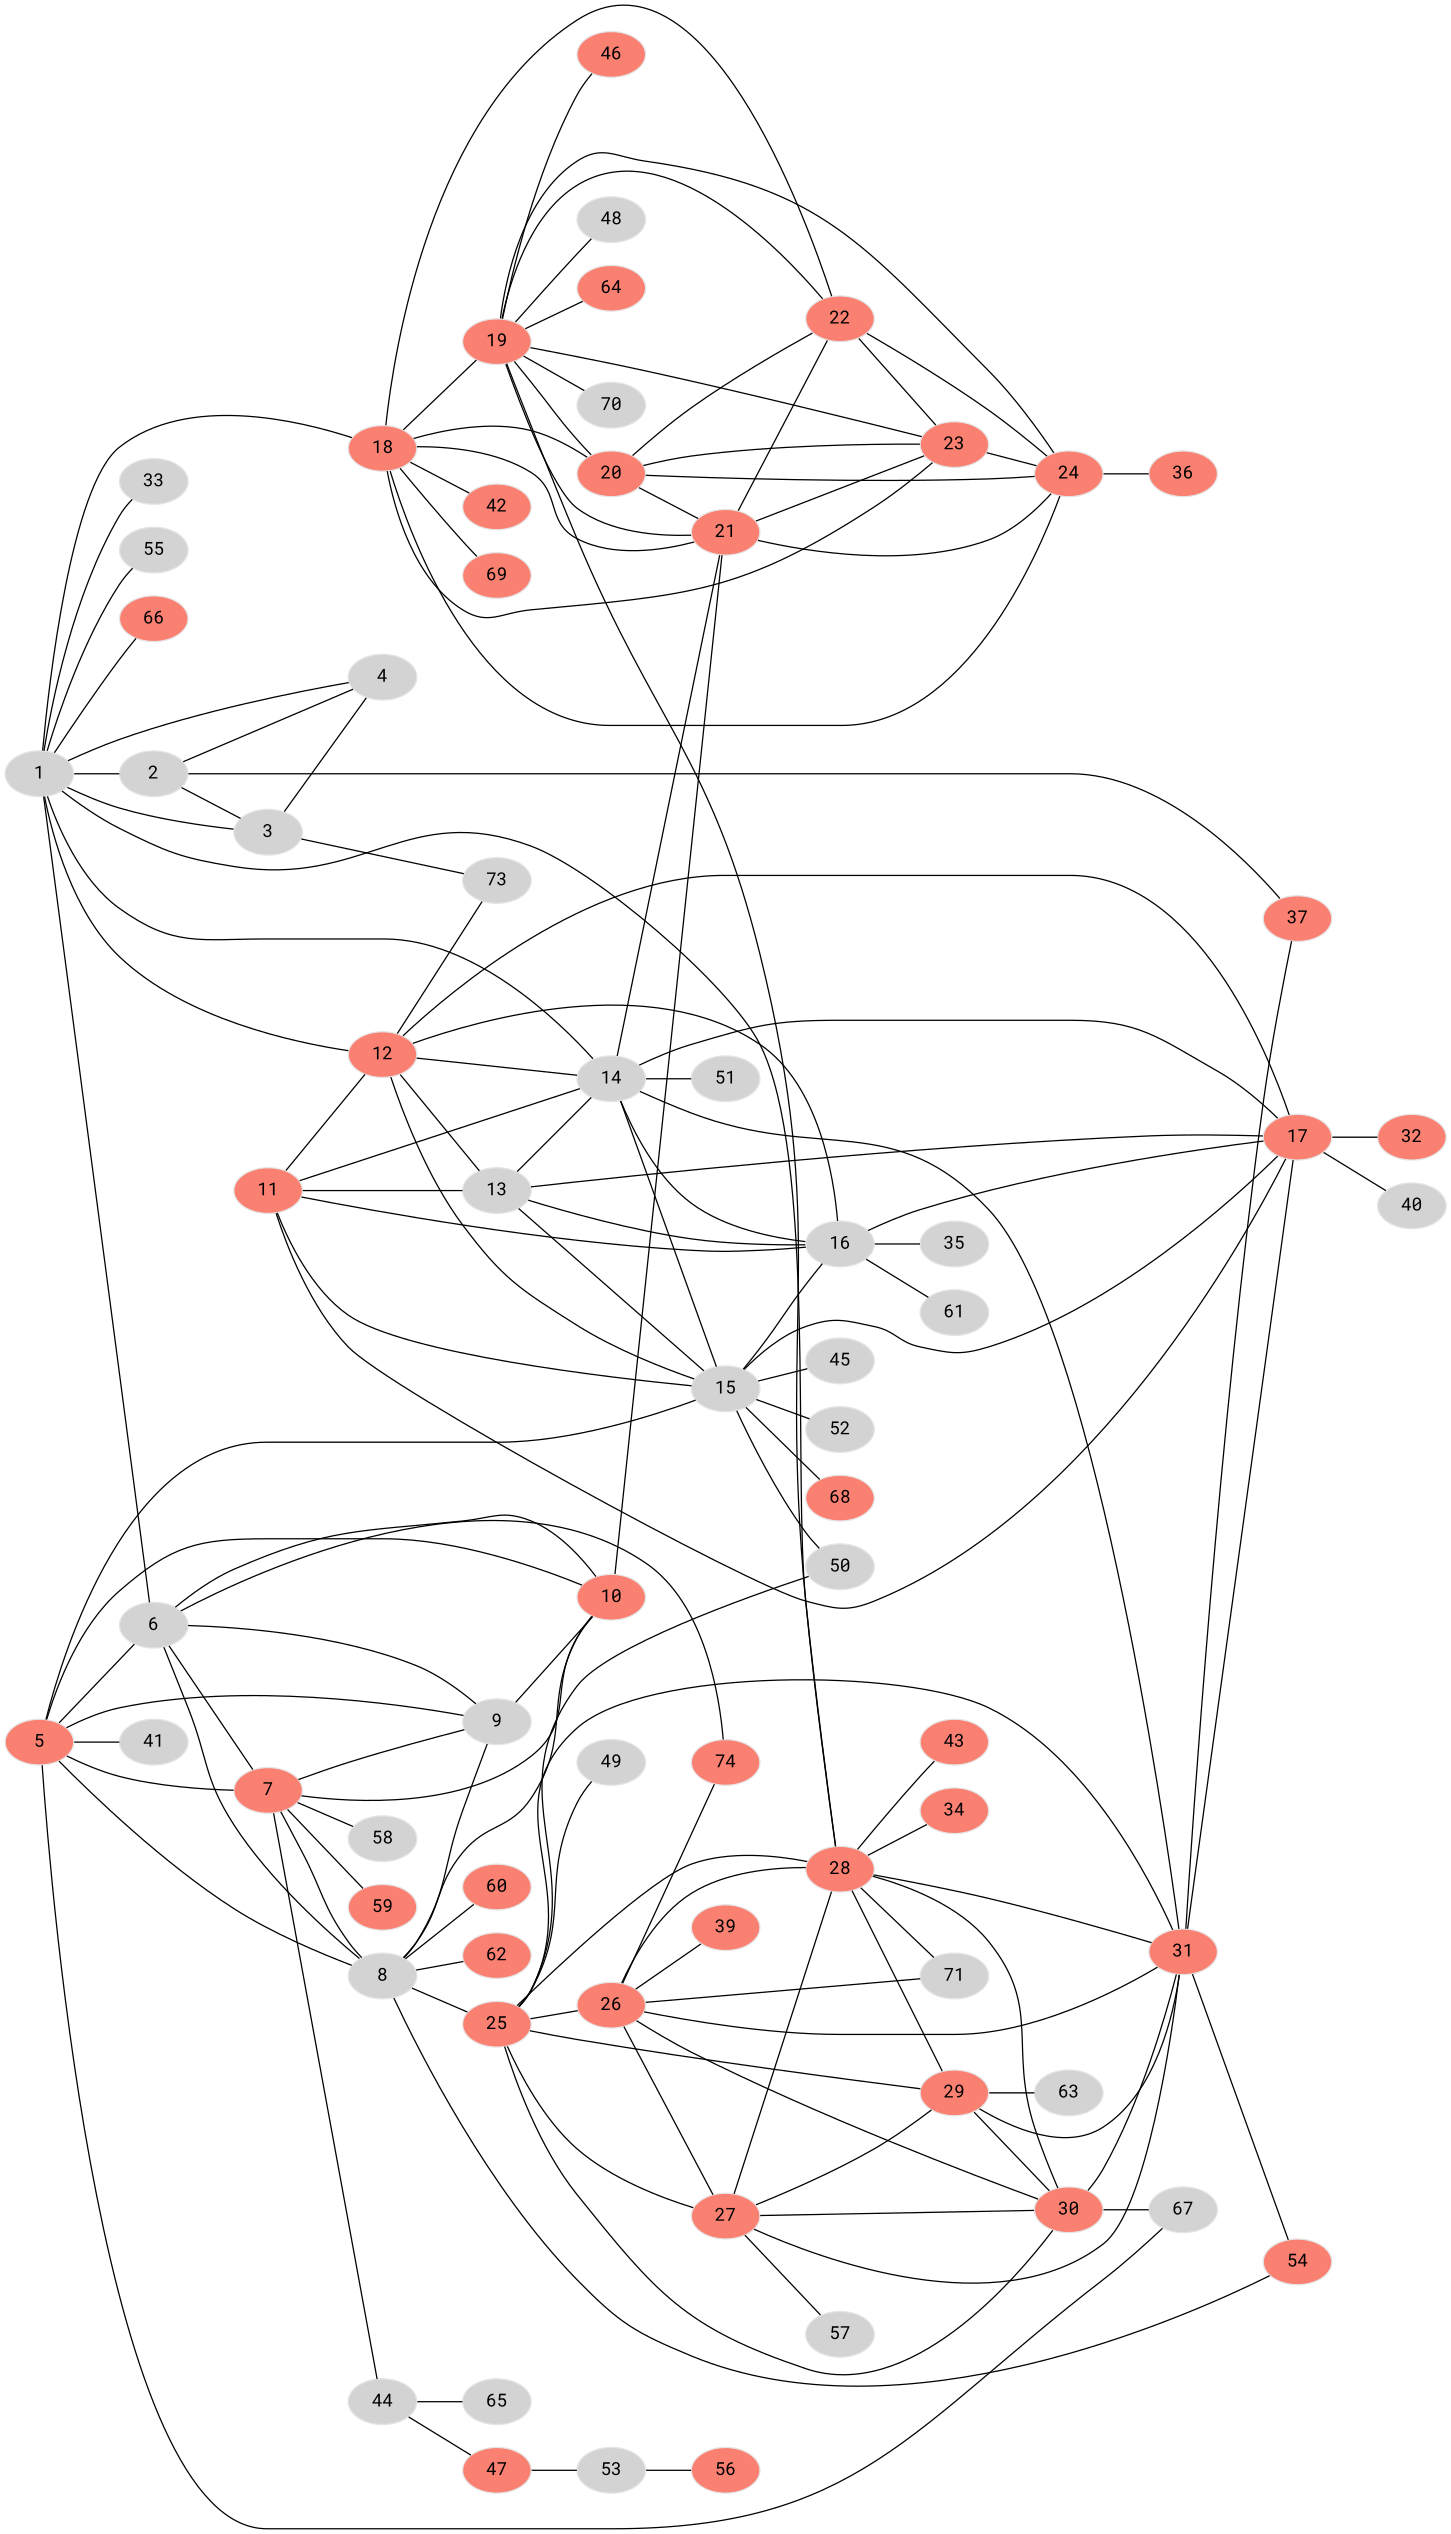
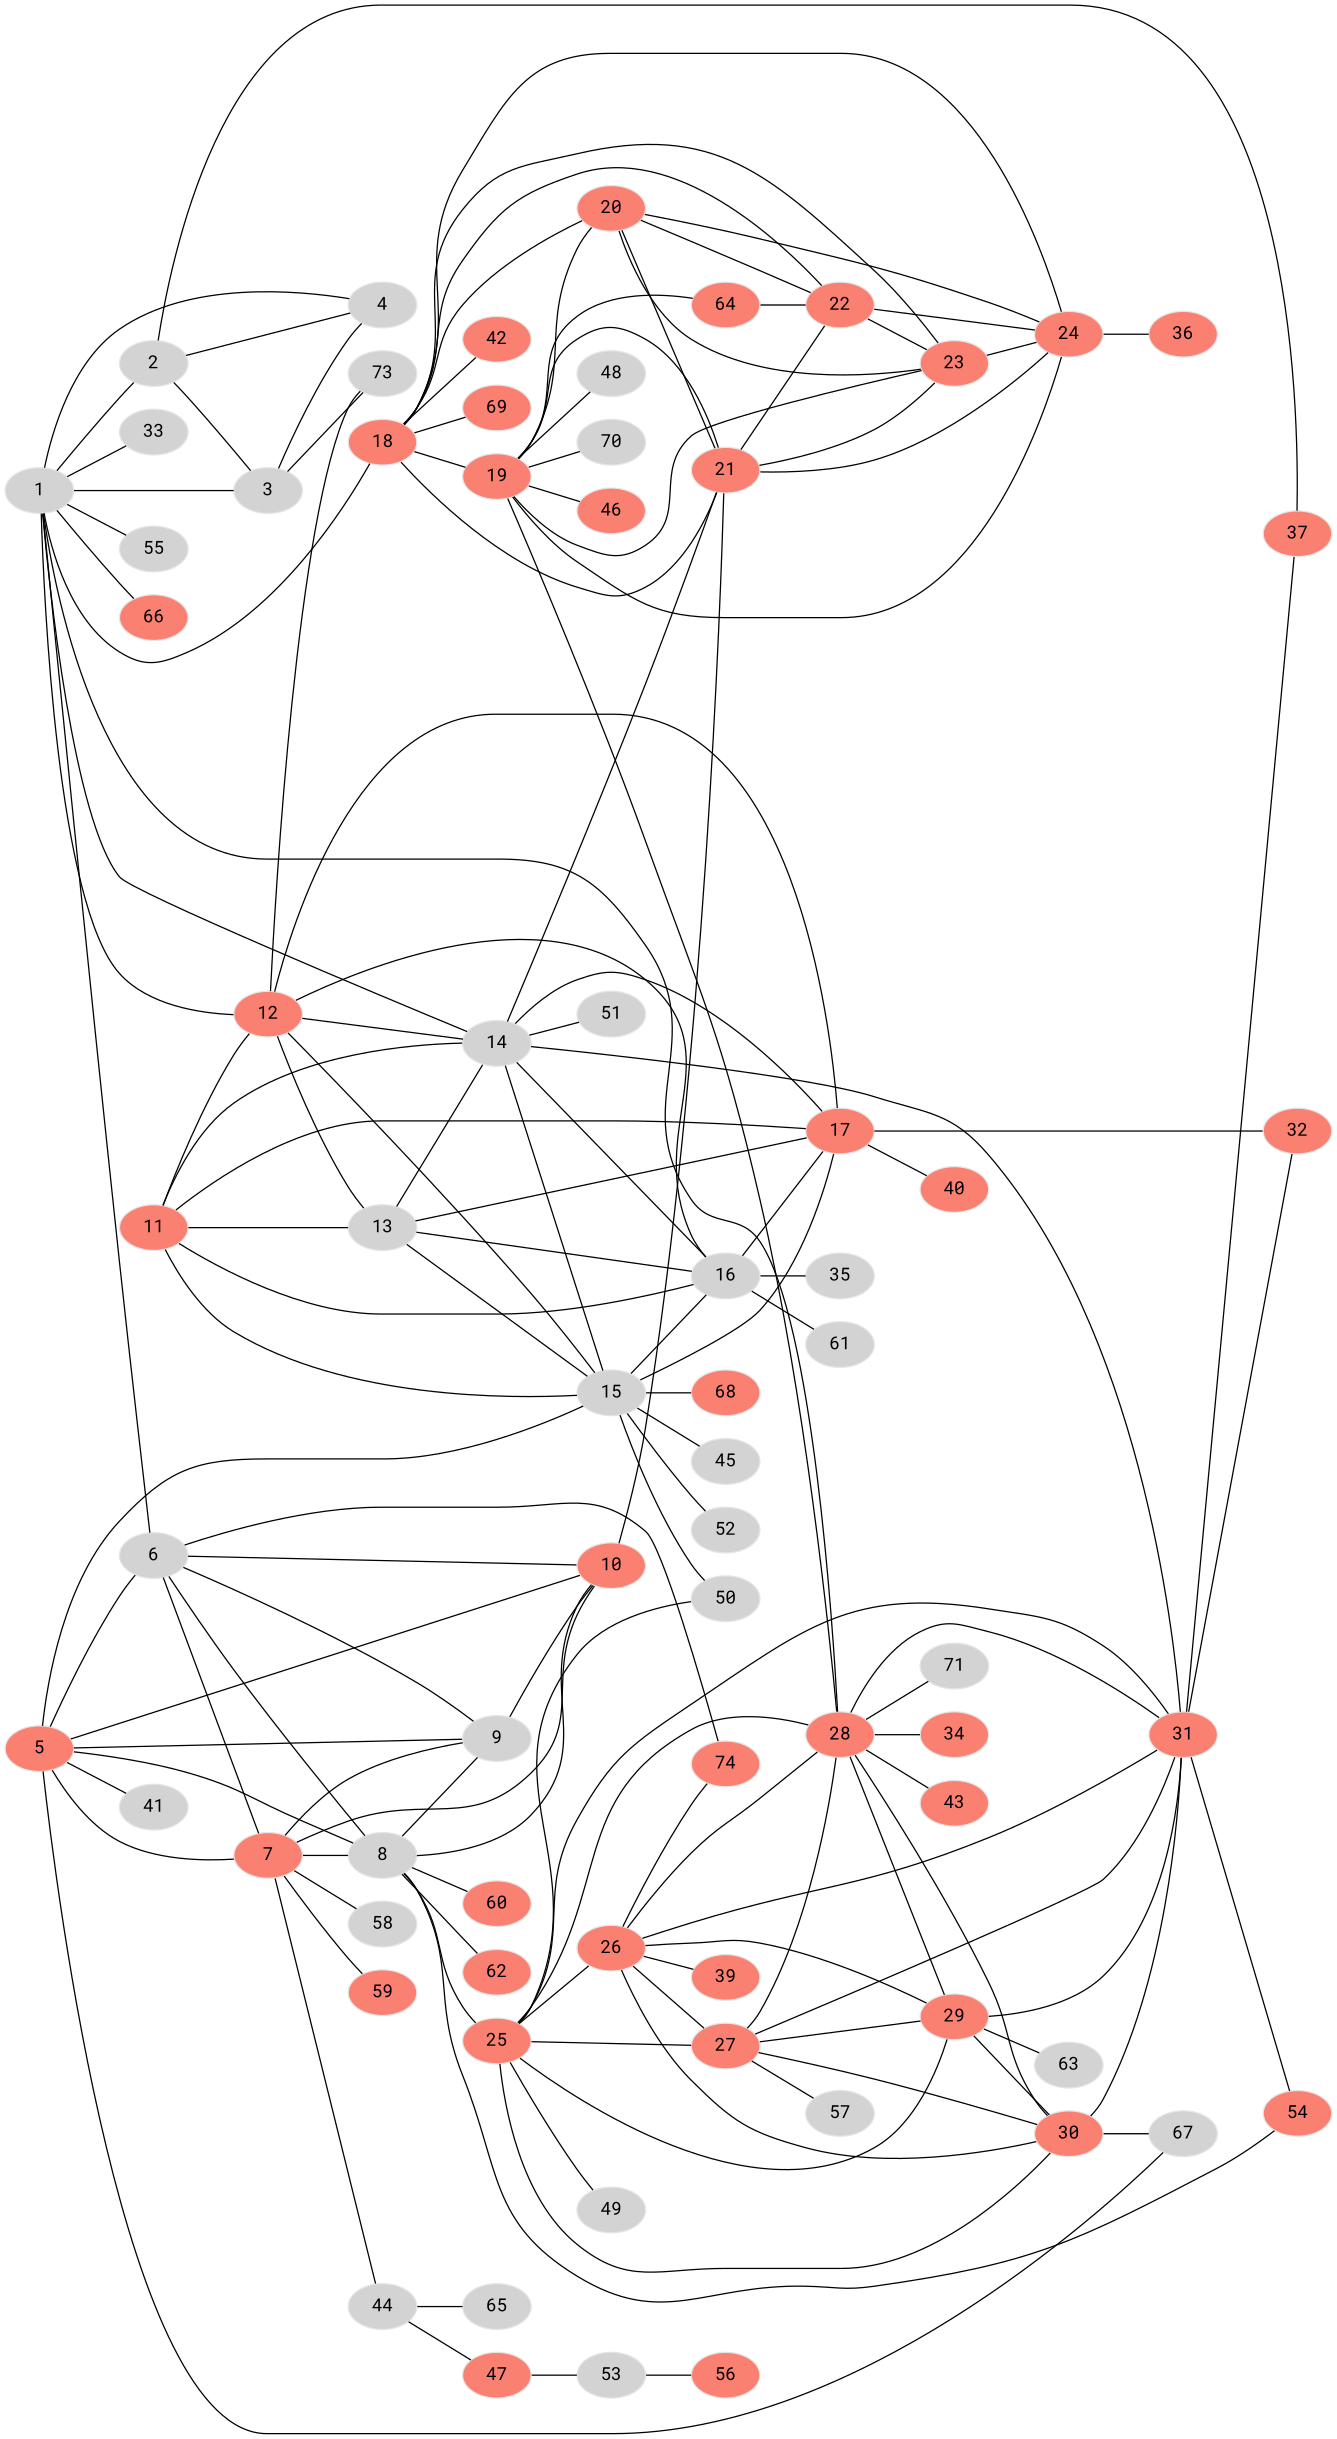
  graph {
    fontname="Roboto Mono"
    rankdir=LR
    node [color=gray90 fillcolor=salmon fontname="Roboto Mono" style=filled]
    edge [fontname="Roboto Mono" weight=1.0]
    1 [fillcolor=lightgrey]
    2 [fillcolor=lightgrey]
    3 [fillcolor=lightgrey]
    4 [fillcolor=lightgrey]
    6 [fillcolor=lightgrey]
    12
    14 [fillcolor=lightgrey]
    18
    28
    33 [fillcolor=lightgrey]
    55 [fillcolor=lightgrey]
    66
    37
    73 [fillcolor=lightgrey]
    7
    8 [fillcolor=lightgrey]
    9 [fillcolor=lightgrey]
    10
    n19 [label=74]
    15 [fillcolor=lightgrey]
    13 [fillcolor=lightgrey]
    16 [fillcolor=lightgrey]
    17
    21
    31
    51 [fillcolor=lightgrey]
    19
    20
    22
    23
    24
    42
    69
    29
    30
    34
    43
    71 [fillcolor=lightgrey]
    5
    41 [fillcolor=lightgrey]
    67 [fillcolor=lightgrey]
    44 [fillcolor=lightgrey]
    58 [fillcolor=lightgrey]
    59
    25
    54
    60
    62
    45 [fillcolor=lightgrey]
    50 [fillcolor=lightgrey]
    52 [fillcolor=lightgrey]
    68
    47
    65 [fillcolor=lightgrey]
    26
    27
    49 [fillcolor=lightgrey]
    11
    35 [fillcolor=lightgrey]
    61 [fillcolor=lightgrey]
    32
-   40 [fillcolor=lightgrey]
+   40
    46
    48 [fillcolor=lightgrey]
    64
    70 [fillcolor=lightgrey]
    36
    39
    57 [fillcolor=lightgrey]
    63 [fillcolor=lightgrey]
    53 [fillcolor=lightgrey]
    56
    1 -- 2 [weight=4.0]
    1 -- 3 [weight=6.0]
    1 -- 4 [weight=4.0]
    1 -- 6
    1 -- 12
    1 -- 14
    1 -- 18
    1 -- 28
    1 -- 33
    1 -- 55
    1 -- 66
    2 -- 3
    2 -- 4
    2 -- 37
    3 -- 4
    3 -- 73
    6 -- 7 [weight=2.0]
    6 -- 8
    6 -- 9
    6 -- 10
    6 -- n19
    12 -- 14
    12 -- 73
    12 -- 15
    12 -- 13
    12 -- 16
    12 -- 17
    14 -- 15
    14 -- 16
    14 -- 17
    14 -- 21
    14 -- 31
    14 -- 51
    18 -- 21
    18 -- 19
    18 -- 20
    18 -- 22
    18 -- 23
    18 -- 24
    18 -- 42
    18 -- 69
    28 -- 31
    28 -- 29
    28 -- 30
    28 -- 34
    28 -- 43
    28 -- 71
    7 -- 8 [weight=2.0]
    7 -- 9 [weight=3.0]
    7 -- 10 [weight=2.0]
    7 -- 44
    7 -- 58
    7 -- 59
    8 -- 9
    8 -- 10
    8 -- 25
    8 -- 54
    8 -- 60
    8 -- 62
    9 -- 10
    10 -- 21
    15 -- 16
    15 -- 17
    15 -- 45
    15 -- 50
    15 -- 52
    15 -- 68
    13 -- 14
    13 -- 15
    13 -- 16
    13 -- 17
    16 -- 17
    16 -- 35 [weight=3.0]
    16 -- 61
    17 -- 32 [weight=4.0]
    17 -- 40
    21 -- 22 [weight=6.0]
    21 -- 23
    21 -- 24
    31 -- 37
    31 -- 54
-   31 -- 17
+   31 -- 32
    19 -- 28
    19 -- 21
    19 -- 20
-   19 -- 22
+   64 -- 22
    19 -- 23
    19 -- 24
    19 -- 46
    19 -- 48
    19 -- 64
    19 -- 70
    20 -- 21
    20 -- 22
    20 -- 23
    20 -- 24
    22 -- 23
    22 -- 24
    23 -- 24
    24 -- 36 [weight=3.0]
    29 -- 31
    29 -- 30
    29 -- 63
    30 -- 31
    30 -- 67 [weight=2.0]
    5 -- 6
    5 -- 7 [weight=2.0]
    5 -- 8
    5 -- 9
    5 -- 10
    5 -- 15
    5 -- 41
    5 -- 67
    44 -- 47
    44 -- 65
    25 -- 28
    25 -- 31
    25 -- 29
    25 -- 30
    25 -- 50 [weight=3.0]
    25 -- 26
    25 -- 27
    25 -- 49
    47 -- 53
    26 -- 28
    26 -- n19
    26 -- 31
-   26 -- 71
+   26 -- 29
    26 -- 30
    26 -- 27
    26 -- 39
    27 -- 28
    27 -- 31
    27 -- 29
    27 -- 30
    27 -- 57 [weight=2.0]
    11 -- 12
    11 -- 14
    11 -- 15
    11 -- 13 [weight=3.0]
    11 -- 16
    11 -- 17
    53 -- 56
  }
